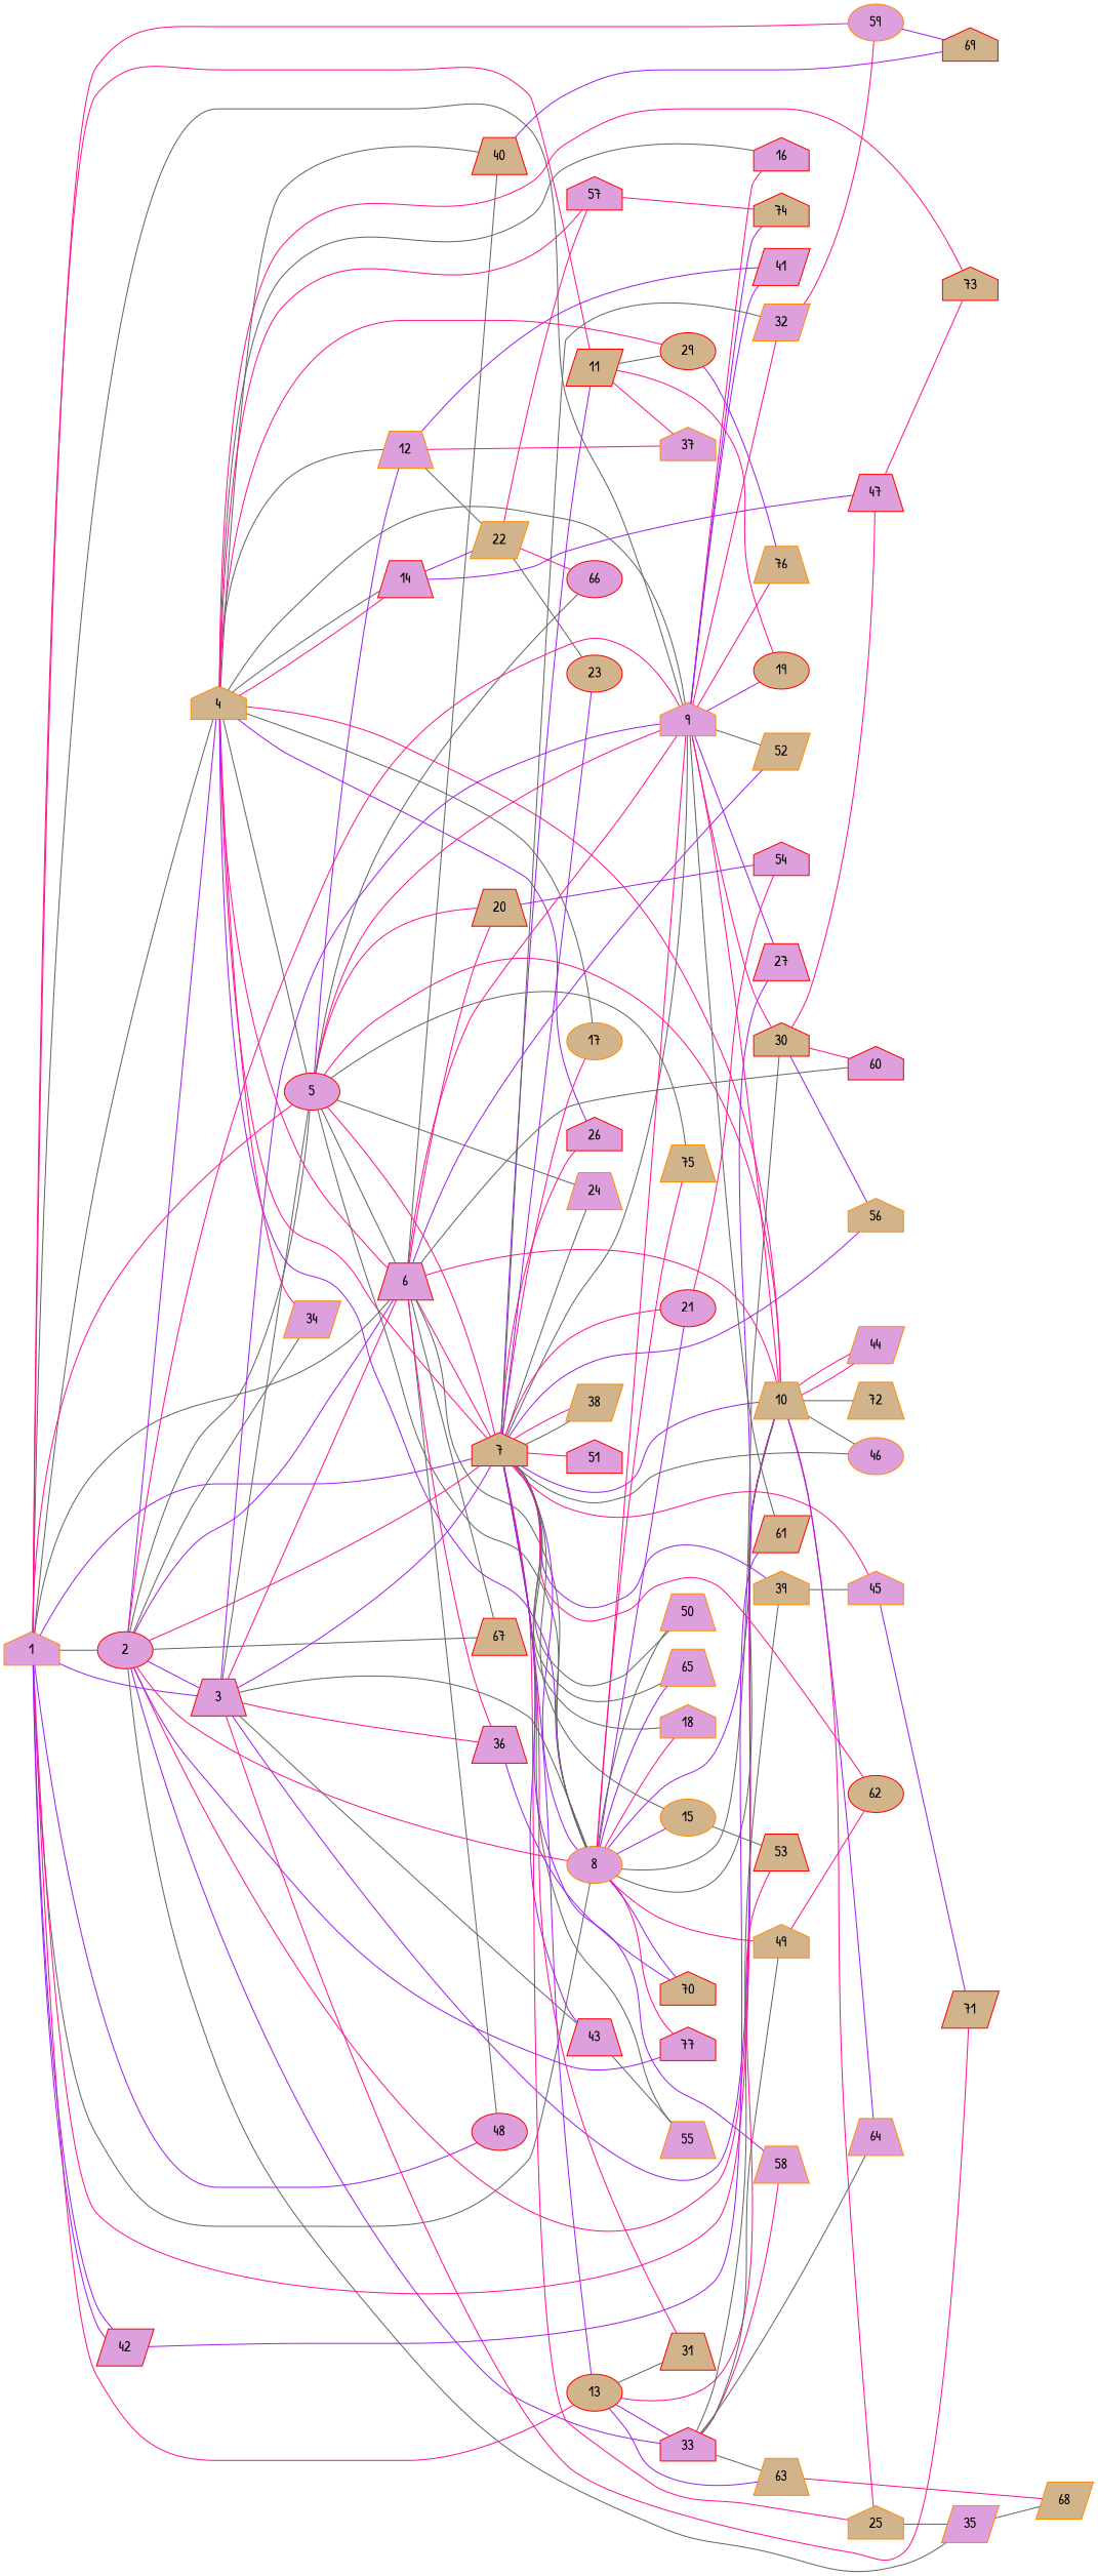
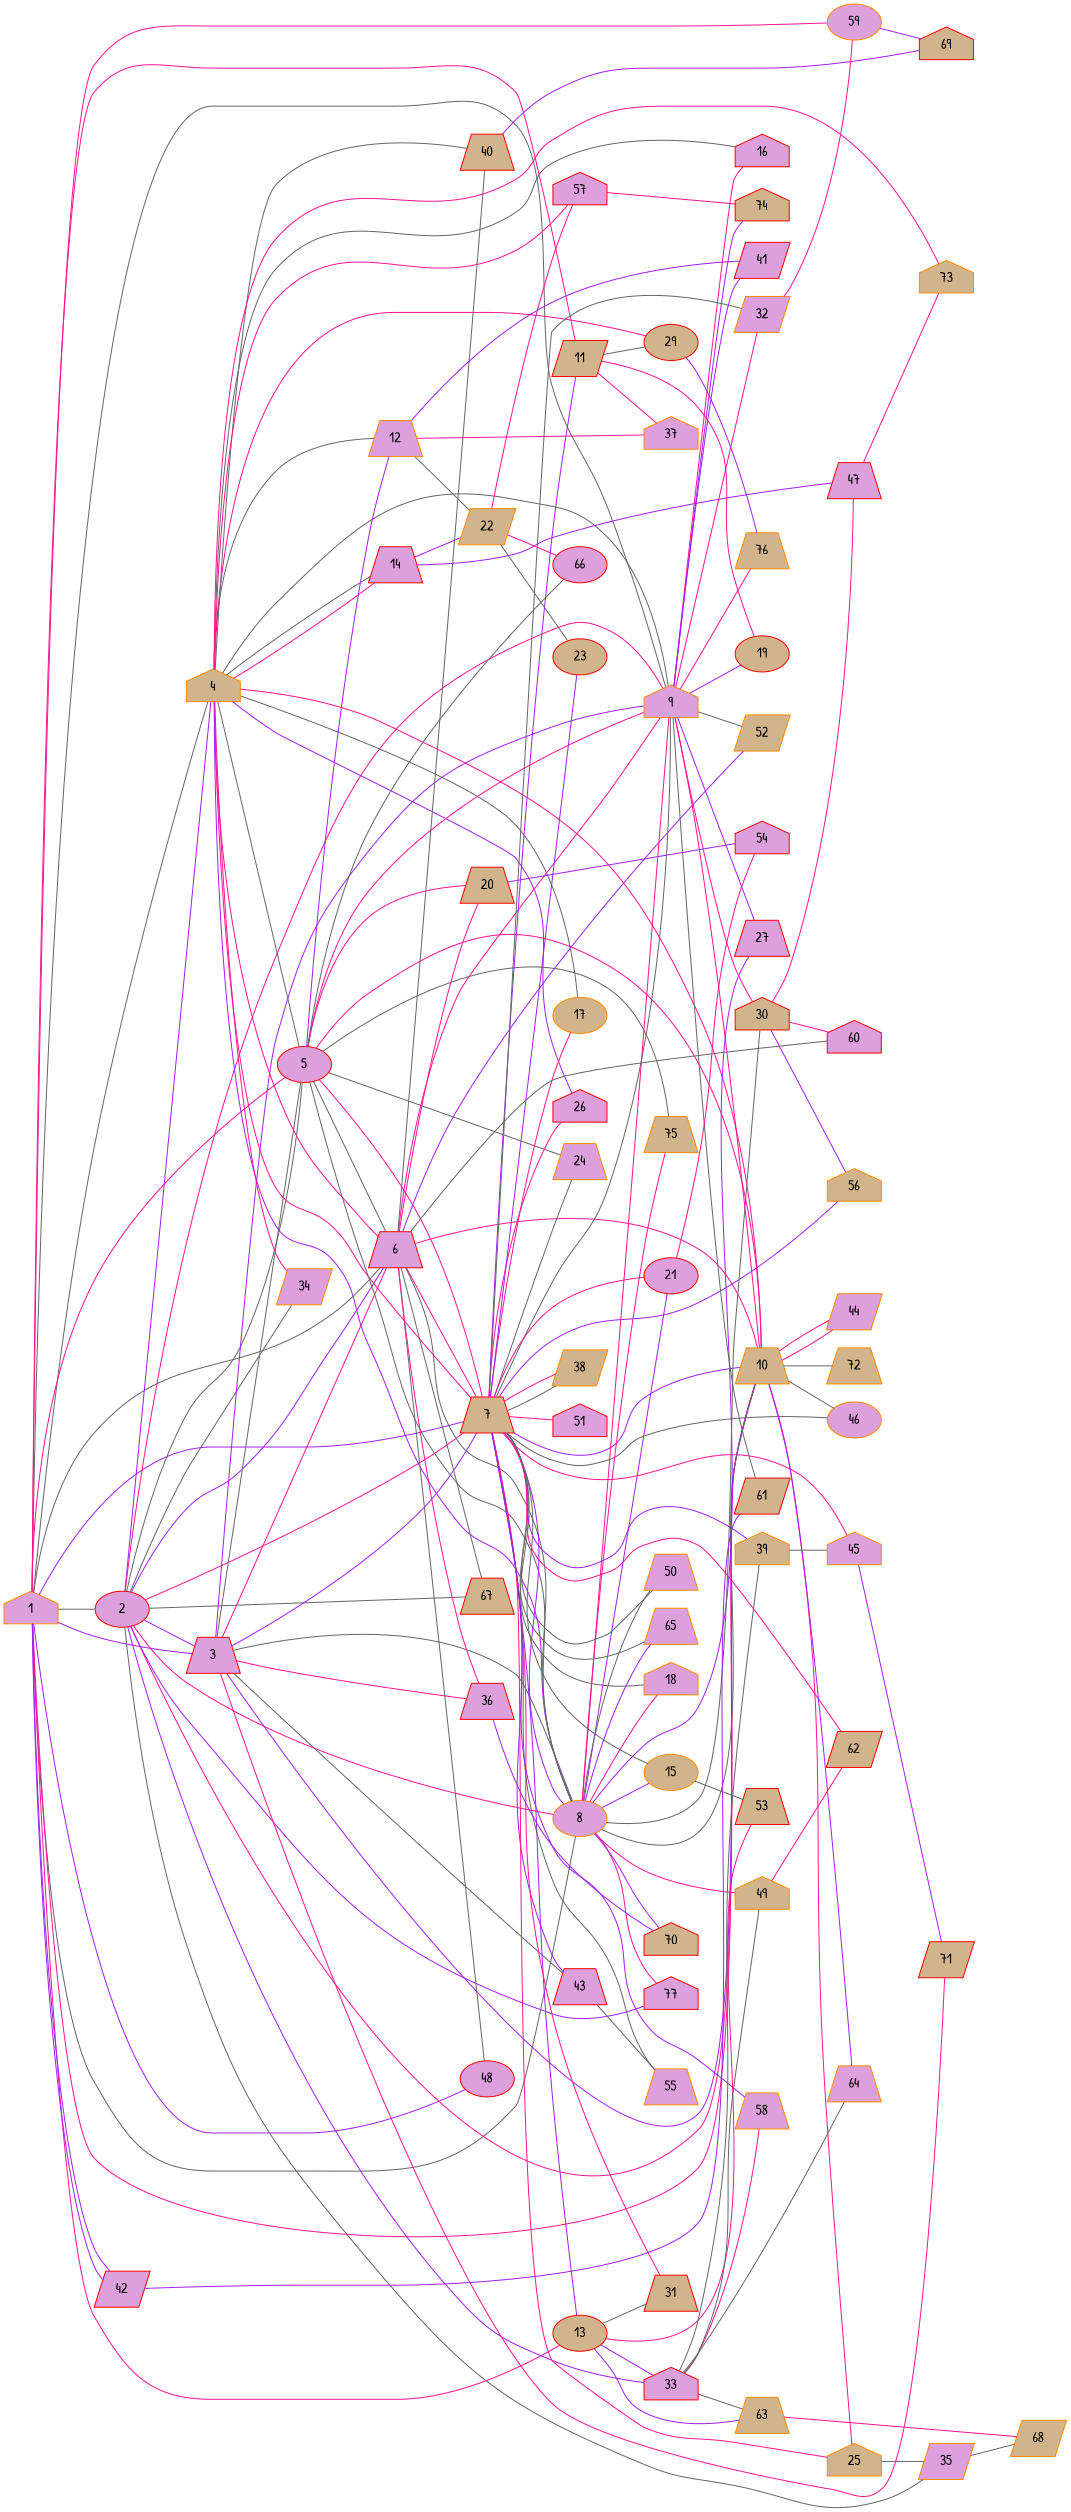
  graph {
    fontname="Patrick Hand"
    rankdir=LR
    node [color=red fillcolor=plum fontname="Patrick Hand" shape=trapezium style=filled]
    edge [color=deeppink fontname="Patrick Hand"]
    1 [color=darkorange shape=house]
    2 [shape=ellipse]
    3
    4 [color=darkorange fillcolor=tan shape=house]
    5 [shape=ellipse]
    6
-   7 [fillcolor=tan shape=house]
+   7 [fillcolor=tan]
    8 [color=darkorange shape=ellipse]
    9 [color=darkorange shape=house]
    10 [color=darkorange fillcolor=tan]
    11 [fillcolor=tan shape=parallelogram]
    13 [fillcolor=tan shape=ellipse]
    42 [shape=parallelogram]
    48 [shape=ellipse]
    59 [color=darkorange shape=ellipse]
    33 [shape=house]
    34 [color=darkorange shape=parallelogram]
    35 [color=darkorange shape=parallelogram]
    67 [fillcolor=tan]
    77 [shape=house]
    36
    43
    71 [fillcolor=tan shape=parallelogram]
    12 [color=darkorange]
    14
    16 [shape=house]
    17 [color=darkorange fillcolor=tan shape=ellipse]
    26 [shape=house]
    29 [fillcolor=tan shape=ellipse]
    40 [fillcolor=tan]
    57 [shape=house]
-   73 [fillcolor=tan shape=house]
+   73 [color=darkorange fillcolor=tan shape=house]
    20 [fillcolor=tan]
    24 [color=darkorange]
    66 [shape=ellipse]
    75 [color=darkorange fillcolor=tan]
    52 [color=darkorange fillcolor=tan shape=parallelogram]
    60 [shape=house]
    15 [color=darkorange fillcolor=tan shape=ellipse]
    18 [color=darkorange shape=house]
    21 [shape=ellipse]
    23 [fillcolor=tan shape=ellipse]
    25 [color=darkorange fillcolor=tan shape=house]
    31 [fillcolor=tan]
    32 [color=darkorange shape=parallelogram]
    38 [color=darkorange fillcolor=tan shape=parallelogram]
    39 [color=darkorange fillcolor=tan shape=house]
    45 [color=darkorange shape=house]
    46 [color=darkorange shape=ellipse]
    50 [color=darkorange]
    51 [shape=house]
    55 [color=darkorange]
    56 [color=darkorange fillcolor=tan shape=house]
    58 [color=darkorange]
-   62 [fillcolor=tan shape=ellipse]
+   62 [fillcolor=tan shape=parallelogram]
    65 [color=darkorange]
    27
    30 [fillcolor=tan shape=house]
    49 [color=darkorange fillcolor=tan shape=house]
    70 [fillcolor=tan shape=house]
    19 [fillcolor=tan shape=ellipse]
    41 [shape=parallelogram]
    61 [fillcolor=tan shape=parallelogram]
    74 [fillcolor=tan shape=house]
    76 [color=darkorange fillcolor=tan]
    44 [color=darkorange shape=parallelogram]
    64 [color=darkorange]
    72 [color=darkorange fillcolor=tan]
    37 [color=darkorange shape=house]
    53 [fillcolor=tan]
    63 [color=darkorange fillcolor=tan]
    69 [fillcolor=tan shape=house]
    68 [color=darkorange fillcolor=tan shape=parallelogram]
    22 [color=darkorange fillcolor=tan shape=parallelogram]
    47
    54 [shape=house]
    1 -- 2 [color=gray40]
    1 -- 3 [color=purple]
    1 -- 4 [color=gray40]
    1 -- 5
    1 -- 6 [color=gray40]
    1 -- 7 [color=purple]
    1 -- 8 [color=gray40]
    1 -- 9 [color=gray40]
    1 -- 10
    1 -- 11
    1 -- 13
    1 -- 42 [color=purple]
    1 -- 42 [color=purple]
    1 -- 48 [color=purple]
    1 -- 59
    2 -- 3 [color=purple]
    2 -- 4 [color=purple]
    2 -- 5 [color=gray40]
    2 -- 6 [color=purple]
    2 -- 7
    2 -- 8
    2 -- 9
    2 -- 10
    2 -- 33 [color=purple]
    2 -- 34 [color=gray40]
    2 -- 35 [color=gray40]
    2 -- 67 [color=gray40]
    2 -- 77 [color=purple]
    3 -- 5 [color=gray40]
    3 -- 6
    3 -- 7 [color=purple]
    3 -- 8 [color=gray40]
    3 -- 9 [color=purple]
    3 -- 10 [color=purple]
    3 -- 36
    3 -- 43 [color=gray40]
    3 -- 71
    4 -- 5 [color=gray40]
    4 -- 6
    4 -- 7
    4 -- 8 [color=purple]
    4 -- 9 [color=gray40]
    4 -- 10
    4 -- 34
    4 -- 12 [color=gray40]
    4 -- 14
    4 -- 14 [color=gray40]
    4 -- 16 [color=gray40]
    4 -- 17 [color=gray40]
    4 -- 26 [color=purple]
    4 -- 29
    4 -- 40 [color=gray40]
    4 -- 57
    4 -- 73
    5 -- 6 [color=gray40]
    5 -- 7
    5 -- 8 [color=gray40]
    5 -- 9
    5 -- 10
    5 -- 12 [color=purple]
    5 -- 20
    5 -- 24 [color=gray40]
    5 -- 66 [color=gray40]
    5 -- 75 [color=gray40]
    6 -- 7
    6 -- 8 [color=gray40]
    6 -- 9
    6 -- 10
    6 -- 48 [color=gray40]
    6 -- 67 [color=gray40]
    6 -- 36
    6 -- 40 [color=gray40]
    6 -- 20
    6 -- 52 [color=purple]
    6 -- 60 [color=gray40]
    7 -- 8 [color=purple]
    7 -- 9 [color=gray40]
    7 -- 10 [color=purple]
    7 -- 11 [color=purple]
    7 -- 13 [color=purple]
    7 -- 43 [color=purple]
    7 -- 17
    7 -- 26
    7 -- 24 [color=gray40]
    7 -- 15 [color=gray40]
    7 -- 18 [color=gray40]
    7 -- 21
    7 -- 23 [color=purple]
    7 -- 25
    7 -- 31
    7 -- 32 [color=gray40]
    7 -- 38 [color=gray40]
    7 -- 38
    7 -- 39 [color=purple]
    7 -- 45
    7 -- 46 [color=gray40]
    7 -- 50 [color=gray40]
    7 -- 51
    7 -- 55 [color=gray40]
    7 -- 56 [color=purple]
    7 -- 58 [color=purple]
    7 -- 62
    7 -- 65 [color=gray40]
    8 -- 9
    8 -- 10 [color=gray40]
    8 -- 77
    8 -- 75
    8 -- 15 [color=purple]
    8 -- 18
    8 -- 21 [color=purple]
    8 -- 50 [color=gray40]
    8 -- 65 [color=purple]
    8 -- 27 [color=purple]
    8 -- 30 [color=gray40]
    8 -- 49
    8 -- 70 [color=purple]
    9 -- 10
    9 -- 16
    9 -- 52 [color=gray40]
    9 -- 32
    9 -- 27 [color=purple]
    9 -- 30
    9 -- 19 [color=purple]
    9 -- 41 [color=purple]
    9 -- 61 [color=gray40]
    9 -- 74 [color=purple]
    9 -- 76
    10 -- 25
    10 -- 46 [color=gray40]
    10 -- 44
    10 -- 44
    10 -- 64 [color=purple]
    10 -- 72 [color=gray40]
    11 -- 29 [color=gray40]
    11 -- 19
    11 -- 37
    13 -- 33 [color=purple]
    13 -- 31 [color=gray40]
    13 -- 53
    13 -- 63 [color=purple]
    42 -- 61 [color=purple]
    59 -- 69 [color=purple]
    33 -- 39 [color=gray40]
    33 -- 58
    33 -- 49 [color=gray40]
    33 -- 64 [color=gray40]
    33 -- 63 [color=gray40]
    35 -- 68 [color=gray40]
    36 -- 70 [color=purple]
    43 -- 55 [color=gray40]
    12 -- 41 [color=purple]
    12 -- 37
    12 -- 22 [color=gray40]
    14 -- 22 [color=purple]
    14 -- 47 [color=purple]
    29 -- 76 [color=purple]
    40 -- 69 [color=purple]
    57 -- 74
    20 -- 54 [color=purple]
    15 -- 53 [color=gray40]
    21 -- 54
    25 -- 35 [color=gray40]
    32 -- 59
    39 -- 45 [color=gray40]
    45 -- 71 [color=purple]
    30 -- 60
    30 -- 56 [color=purple]
    30 -- 47
    49 -- 62
    63 -- 68
    22 -- 57
    22 -- 66
    22 -- 23 [color=gray40]
    47 -- 73
  }
